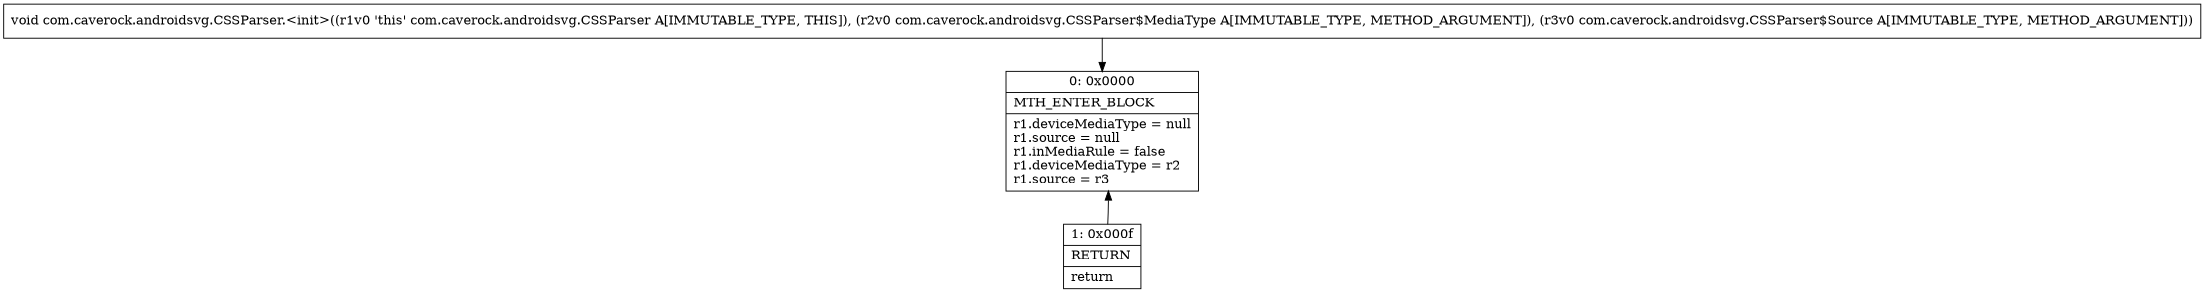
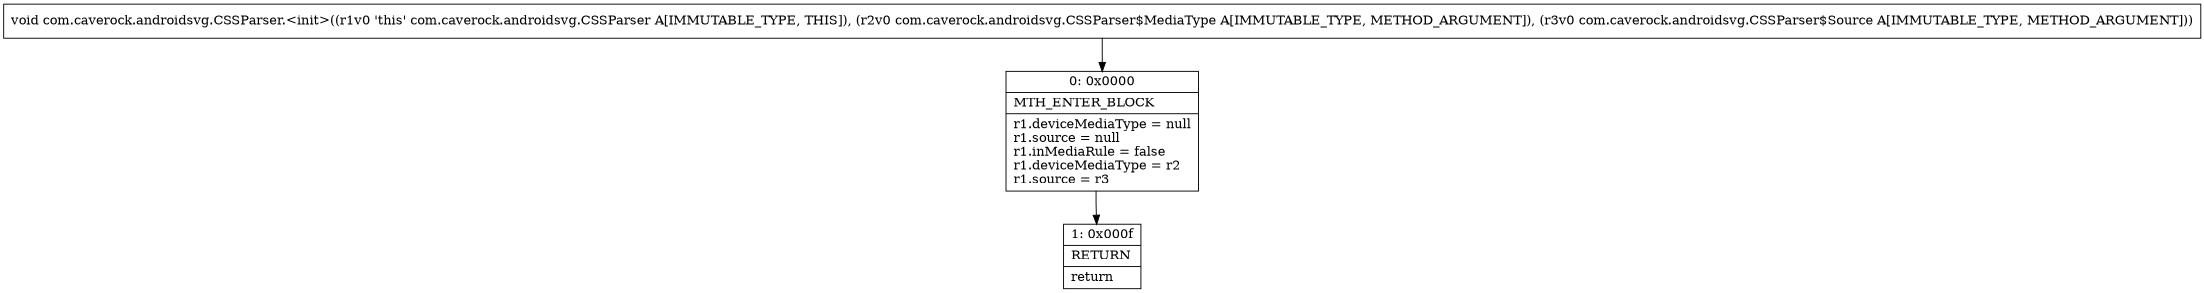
  digraph {
    node [shape=record]
    n1 [label="{0\:\ 0x0000|MTH_ENTER_BLOCK\l|r1.deviceMediaType = null\lr1.source = null\lr1.inMediaRule = false\lr1.deviceMediaType = r2\lr1.source = r3\l}"]
    n2 [label="{1\:\ 0x000f|RETURN\l|return\l}"]
    n3 [label="{void com.caverock.androidsvg.CSSParser.\<init\>((r1v0 'this' com.caverock.androidsvg.CSSParser A[IMMUTABLE_TYPE, THIS]), (r2v0 com.caverock.androidsvg.CSSParser$MediaType A[IMMUTABLE_TYPE, METHOD_ARGUMENT]), (r3v0 com.caverock.androidsvg.CSSParser$Source A[IMMUTABLE_TYPE, METHOD_ARGUMENT])) }"]
-   n2 -> n1
+   n1 -> n2
    n3 -> n1
  }
